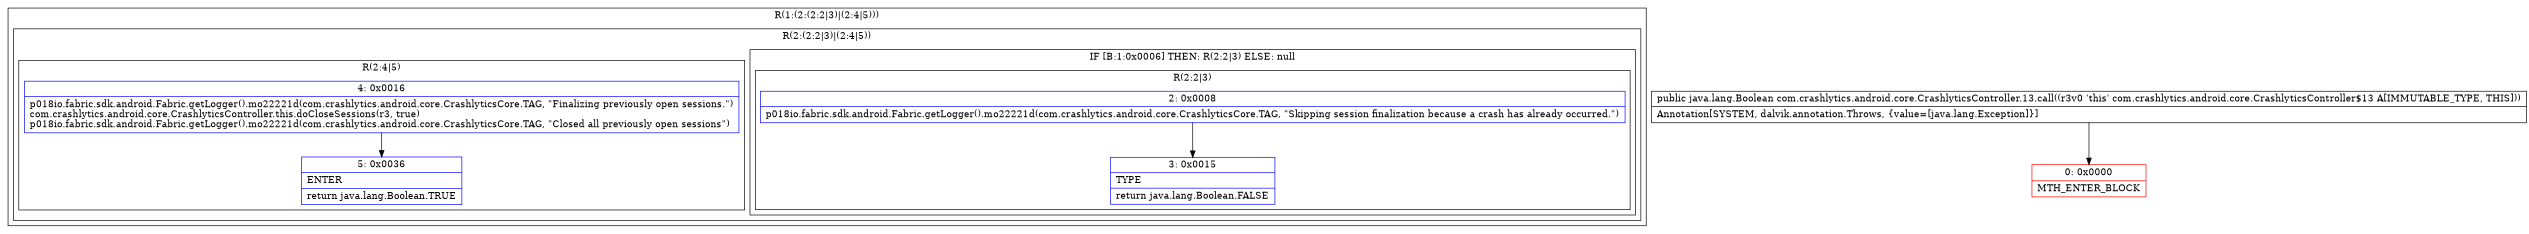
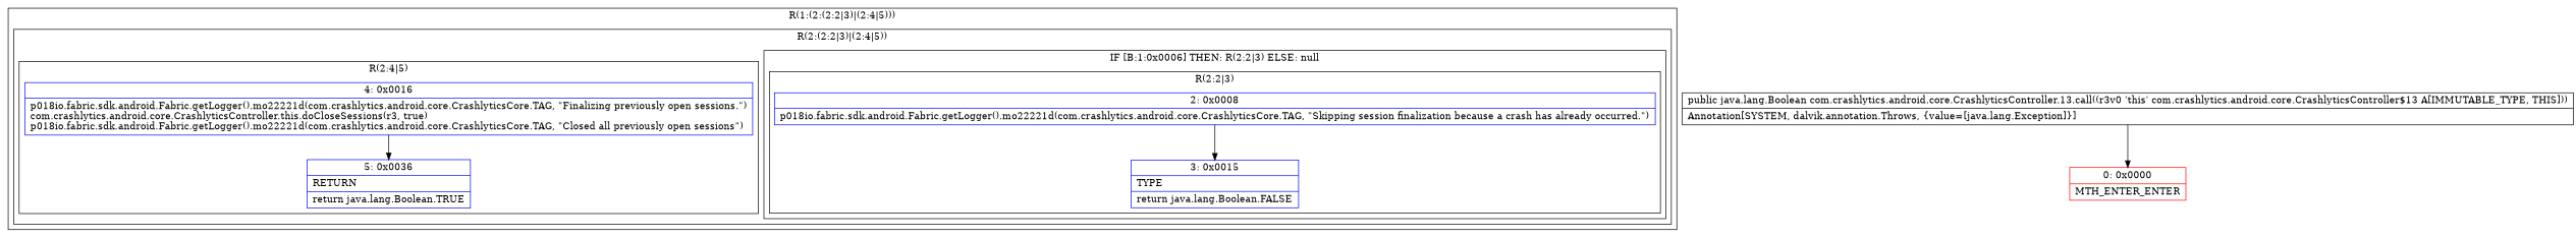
  digraph {
    node [color=blue shape=record]
    n1 [label="{2\:\ 0x0008|p018io.fabric.sdk.android.Fabric.getLogger().mo22221d(com.crashlytics.android.core.CrashlyticsCore.TAG, \"Skipping session finalization because a crash has already occurred.\")\l}"]
    n2 [label="{3\:\ 0x0015|TYPE\l|return java.lang.Boolean.FALSE\l}"]
    n3 [label="{4\:\ 0x0016|p018io.fabric.sdk.android.Fabric.getLogger().mo22221d(com.crashlytics.android.core.CrashlyticsCore.TAG, \"Finalizing previously open sessions.\")\lcom.crashlytics.android.core.CrashlyticsController.this.doCloseSessions(r3, true)\lp018io.fabric.sdk.android.Fabric.getLogger().mo22221d(com.crashlytics.android.core.CrashlyticsCore.TAG, \"Closed all previously open sessions\")\l}"]
-   n4 [label="{5\:\ 0x0036|ENTER\l|return java.lang.Boolean.TRUE\l}"]
-   n5 [color=red label="{0\:\ 0x0000|MTH_ENTER_BLOCK\l}"]
+   n4 [label="{5\:\ 0x0036|RETURN\l|return java.lang.Boolean.TRUE\l}"]
+   n5 [color=red label="{0\:\ 0x0000|MTH_ENTER_ENTER\l}"]
    n6 [label="{public java.lang.Boolean com.crashlytics.android.core.CrashlyticsController.13.call((r3v0 'this' com.crashlytics.android.core.CrashlyticsController$13 A[IMMUTABLE_TYPE, THIS]))  | Annotation[SYSTEM, dalvik.annotation.Throws, \{value=[java.lang.Exception]\}]\l}" color=""]
    subgraph cluster_1 {
      label="R(1:(2:(2:2|3)|(2:4|5)))"
      subgraph cluster_2 {
        label="R(2:(2:2|3)|(2:4|5))"
        subgraph cluster_3 {
          label="IF [B:1:0x0006] THEN: R(2:2|3) ELSE: null"
          subgraph cluster_4 {
            label="R(2:2|3)"
            n1
            n2
          }
        }
        subgraph cluster_5 {
          label="R(2:4|5)"
          n3
          n4
        }
      }
    }
    n1 -> n2
    n3 -> n4
    n6 -> n5
  }
